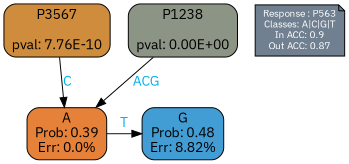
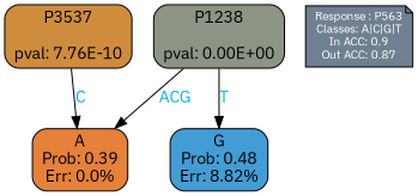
  digraph {
    fontname="IBM Plex Sans"
    ranksep=equally
    splines=polylines
    node [color=black fontname="IBM Plex Sans" shape=box style="filled, rounded"]
    edge [fontcolor=deepskyblue2 fontname="IBM Plex Sans"]
    n1 [fillcolor="#e58139" label="A\nProb: 0.39\nErr: 0.0%"]
    n2 [fillcolor="#439dd5" label="G\nProb: 0.48\nErr: 8.82%"]
    n3 [align=left fillcolor=slategray fontcolor=white fontsize=10 label="Response : P563\nClasses: A|C|G|T\nIn ACC: 0.9\nOut ACC: 0.87\n" shape=note style=filled]
    n4 [fillcolor="#8c9486" label="P1238\n\npval: 0.00E+00"]
-   n5 [fillcolor="#cf8c3d" label="P3567\n\npval: 7.76E-10"]
+   n5 [fillcolor="#cf8c3d" label="P3537\n\npval: 7.76E-10"]
    subgraph sub_1 {
      rank=same
      n1
      n2
    }
    subgraph sub_2 {
      rank=same
      n3
      n4
    }
    n4 -> n1 [label=ACG]
-   n1 -> n2 [label=T]
+   n4 -> n2 [label=T]
    n5 -> n1 [label=C]
  }
